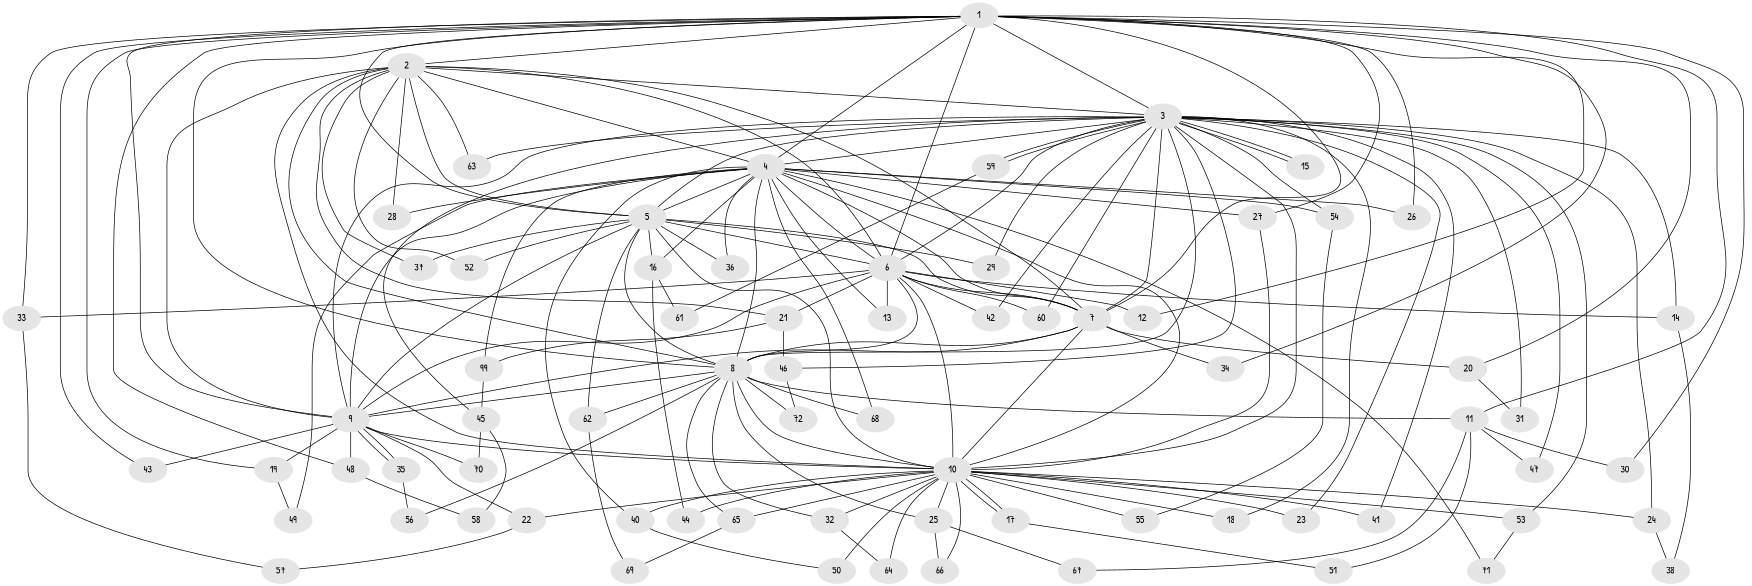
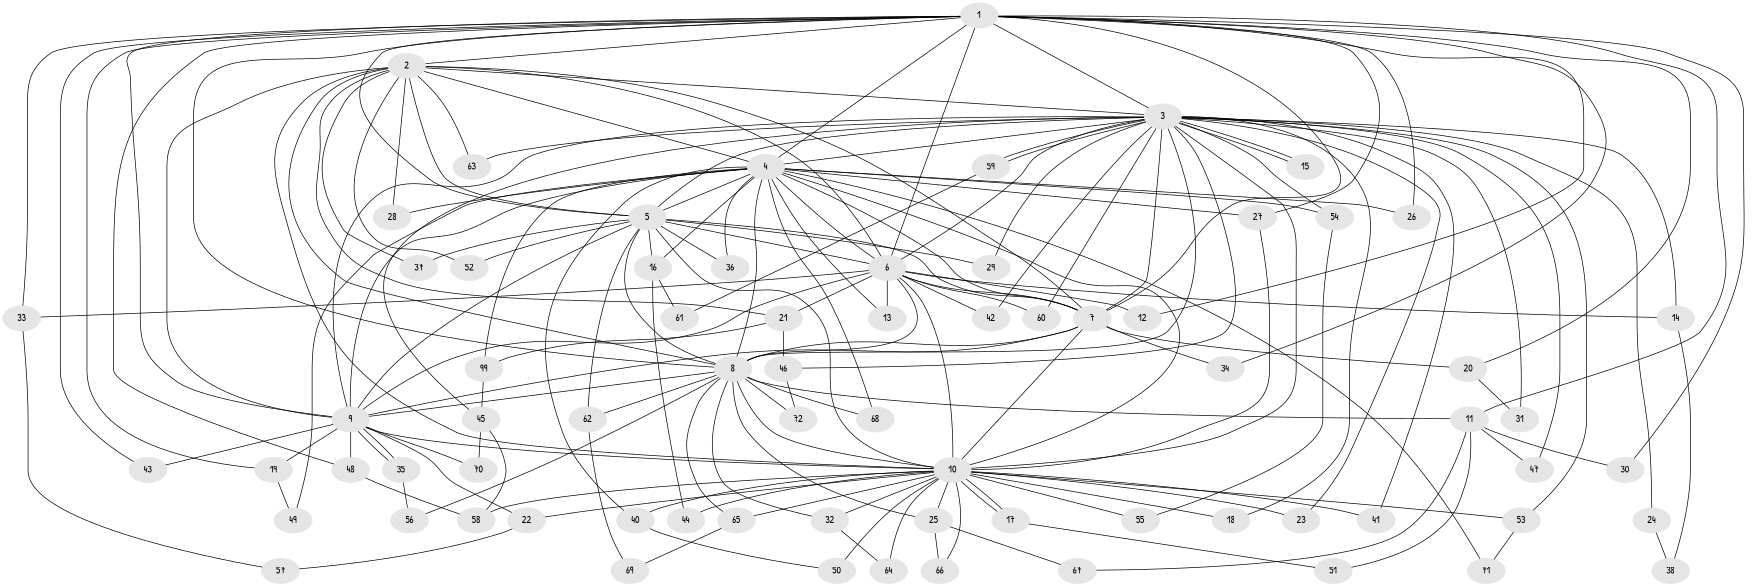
  graph {
    fontname="Patrick Hand"
    node [color=gray90 fontname="Patrick Hand" style=filled]
    edge [fontname="Patrick Hand"]
    1
    2
    3
    4
    5
    6
    7
    8
    9
    11
    12
    19
    20
    26
    27
    30
    33
    34
    43
    48
    10
    21
    28
    37
    52
    63
    14
    15
    18
    23
    24
    29
    31
    41
    42
    45
    46
    47
    53
    54
    59
    60
    13
    16
    36
    n46 [label=99]
    40
    49
    68
    71
    62
    25
    32
    56
    65
    72
    22
    35
    70
    17
    44
    50
    55
    64
    66
    51
    67
    57
    58
    38
    61
    69
    1 -- 2
    1 -- 3
    1 -- 4
    1 -- 5
    1 -- 6
    1 -- 7
    1 -- 8
    1 -- 9
    1 -- 11
    1 -- 12
    1 -- 19
    1 -- 20
    1 -- 26
    1 -- 27
    1 -- 30
    1 -- 33
    1 -- 34
    1 -- 43
    1 -- 48
    2 -- 3
    2 -- 4
    2 -- 5
    2 -- 6
    2 -- 7
    2 -- 8
    2 -- 9
    2 -- 10
    2 -- 21
    2 -- 28
    2 -- 37
    2 -- 52
    2 -- 63
    3 -- 4
    3 -- 5
    3 -- 6
    3 -- 7
    3 -- 8
    3 -- 9
    3 -- 10
    3 -- 63
    3 -- 14
    3 -- 15
    3 -- 15
    3 -- 18
    3 -- 23
    3 -- 24
    3 -- 29
    3 -- 31
    3 -- 41
    3 -- 42
    3 -- 45
    3 -- 46
    3 -- 47
    3 -- 53
    3 -- 54
    3 -- 59
    3 -- 59
    3 -- 60
    4 -- 5
    4 -- 6
    4 -- 7
    4 -- 8
    4 -- 9
    4 -- 26
    4 -- 27
    4 -- 10
    4 -- 28
    4 -- 54
    4 -- 13
    4 -- 16
    4 -- 36
    4 -- n46
    4 -- 40
    4 -- 49
    4 -- 68
    4 -- 71
    5 -- 6
    5 -- 7
    5 -- 8
    5 -- 9
    5 -- 10
    5 -- 37
    5 -- 52
    5 -- 29
    5 -- 16
    5 -- 36
    5 -- 62
    6 -- 7
    6 -- 8
    6 -- 9
    6 -- 12
    6 -- 33
    6 -- 10
    6 -- 21
    6 -- 14
    6 -- 42
    6 -- 60
    6 -- 13
    7 -- 8
    7 -- 9
    7 -- 20
    7 -- 34
    7 -- 10
    8 -- 9
    8 -- 11
    8 -- 10
    8 -- 68
    8 -- 62
    8 -- 25
    8 -- 32
    8 -- 56
    8 -- 65
    8 -- 72
    9 -- 19
    9 -- 43
    9 -- 48
    9 -- 10
    9 -- 22
    9 -- 35
    9 -- 35
    9 -- 70
    11 -- 30
    11 -- 47
    11 -- 51
    11 -- 67
    19 -- 49
    20 -- 31
    27 -- 10
    33 -- 57
    48 -- 58
    10 -- 18
    10 -- 23
-   10 -- 24
+   10 -- 58
    10 -- 41
    10 -- 53
    10 -- 40
    10 -- 25
    10 -- 32
    10 -- 65
    10 -- 22
    10 -- 17
    10 -- 17
    10 -- 44
    10 -- 50
    10 -- 55
    10 -- 64
    10 -- 66
    21 -- 46
    21 -- n46
    14 -- 38
    24 -- 38
    45 -- 70
    45 -- 58
    46 -- 72
    53 -- 71
    54 -- 55
    59 -- 61
    16 -- 44
    16 -- 61
    n46 -- 45
    40 -- 50
    62 -- 69
    25 -- 66
    25 -- 67
    32 -- 64
    65 -- 69
    22 -- 57
    35 -- 56
    17 -- 51
  }
